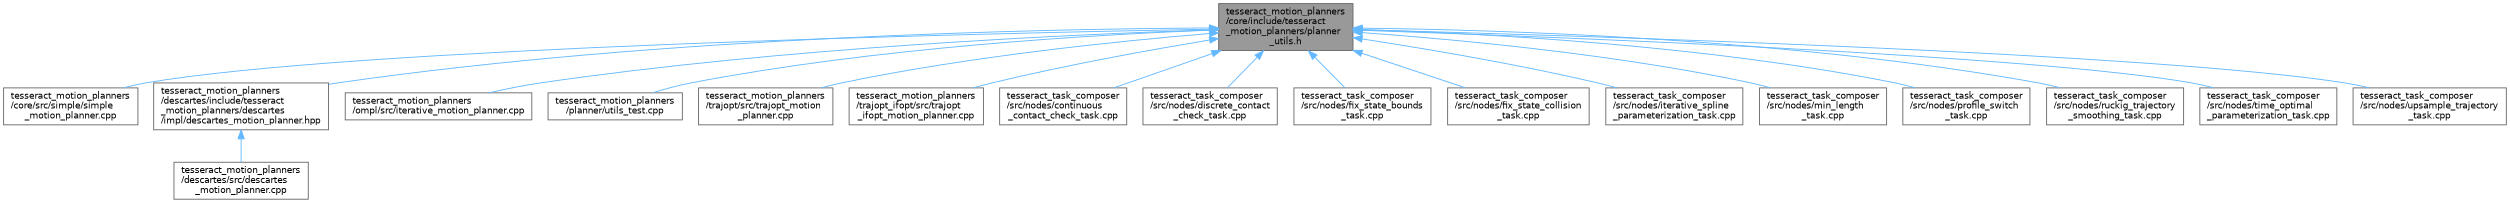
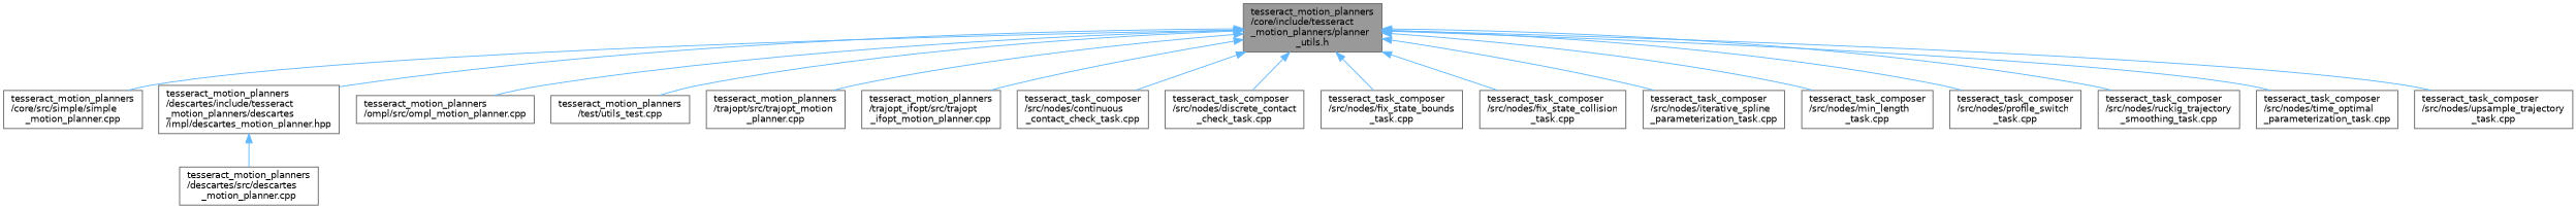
  digraph {
    node [color=grey40 fillcolor=white fontname=Helvetica fontsize=10 shape=box style=filled]
    edge [color=steelblue1 dir=back fontname=Helvetica fontsize=10 labelfontname=Helvetica labelfontsize=10 style=solid]
    n1 [color=gray40 fillcolor=grey60 fontcolor=black height=0.2 label="tesseract_motion_planners\l/core/include/tesseract\l_motion_planners/planner\l_utils.h" width=0.4]
    n2 [height=0.2 label="tesseract_motion_planners\l/core/src/simple/simple\l_motion_planner.cpp" width=0.4]
    n3 [height=0.2 label="tesseract_motion_planners\l/descartes/include/tesseract\l_motion_planners/descartes\l/impl/descartes_motion_planner.hpp" width=0.4]
-   n4 [height=0.2 label="tesseract_motion_planners\l/ompl/src/iterative_motion_planner.cpp" width=0.4]
-   n5 [height=0.2 label="tesseract_motion_planners\l/planner/utils_test.cpp" width=0.4]
+   n4 [height=0.2 label="tesseract_motion_planners\l/ompl/src/ompl_motion_planner.cpp" width=0.4]
+   n5 [height=0.2 label="tesseract_motion_planners\l/test/utils_test.cpp" width=0.4]
    n6 [height=0.2 label="tesseract_motion_planners\l/trajopt/src/trajopt_motion\l_planner.cpp" width=0.4]
    n7 [height=0.2 label="tesseract_motion_planners\l/trajopt_ifopt/src/trajopt\l_ifopt_motion_planner.cpp" width=0.4]
    n8 [height=0.2 label="tesseract_task_composer\l/src/nodes/continuous\l_contact_check_task.cpp" width=0.4]
    n9 [height=0.2 label="tesseract_task_composer\l/src/nodes/discrete_contact\l_check_task.cpp" width=0.4]
    n10 [height=0.2 label="tesseract_task_composer\l/src/nodes/fix_state_bounds\l_task.cpp" width=0.4]
    n11 [height=0.2 label="tesseract_task_composer\l/src/nodes/fix_state_collision\l_task.cpp" width=0.4]
    n12 [height=0.2 label="tesseract_task_composer\l/src/nodes/iterative_spline\l_parameterization_task.cpp" width=0.4]
    n13 [height=0.2 label="tesseract_task_composer\l/src/nodes/min_length\l_task.cpp" width=0.4]
    n14 [height=0.2 label="tesseract_task_composer\l/src/nodes/profile_switch\l_task.cpp" width=0.4]
    n15 [height=0.2 label="tesseract_task_composer\l/src/nodes/ruckig_trajectory\l_smoothing_task.cpp" width=0.4]
    n16 [height=0.2 label="tesseract_task_composer\l/src/nodes/time_optimal\l_parameterization_task.cpp" width=0.4]
    n17 [height=0.2 label="tesseract_task_composer\l/src/nodes/upsample_trajectory\l_task.cpp" width=0.4]
    n18 [height=0.2 label="tesseract_motion_planners\l/descartes/src/descartes\l_motion_planner.cpp" width=0.4]
    n1 -> n2
    n1 -> n3
    n1 -> n4
    n1 -> n5
    n1 -> n6
    n1 -> n7
    n1 -> n8
    n1 -> n9
    n1 -> n10
    n1 -> n11
    n1 -> n12
    n1 -> n13
    n1 -> n14
    n1 -> n15
    n1 -> n16
    n1 -> n17
    n3 -> n18
  }
